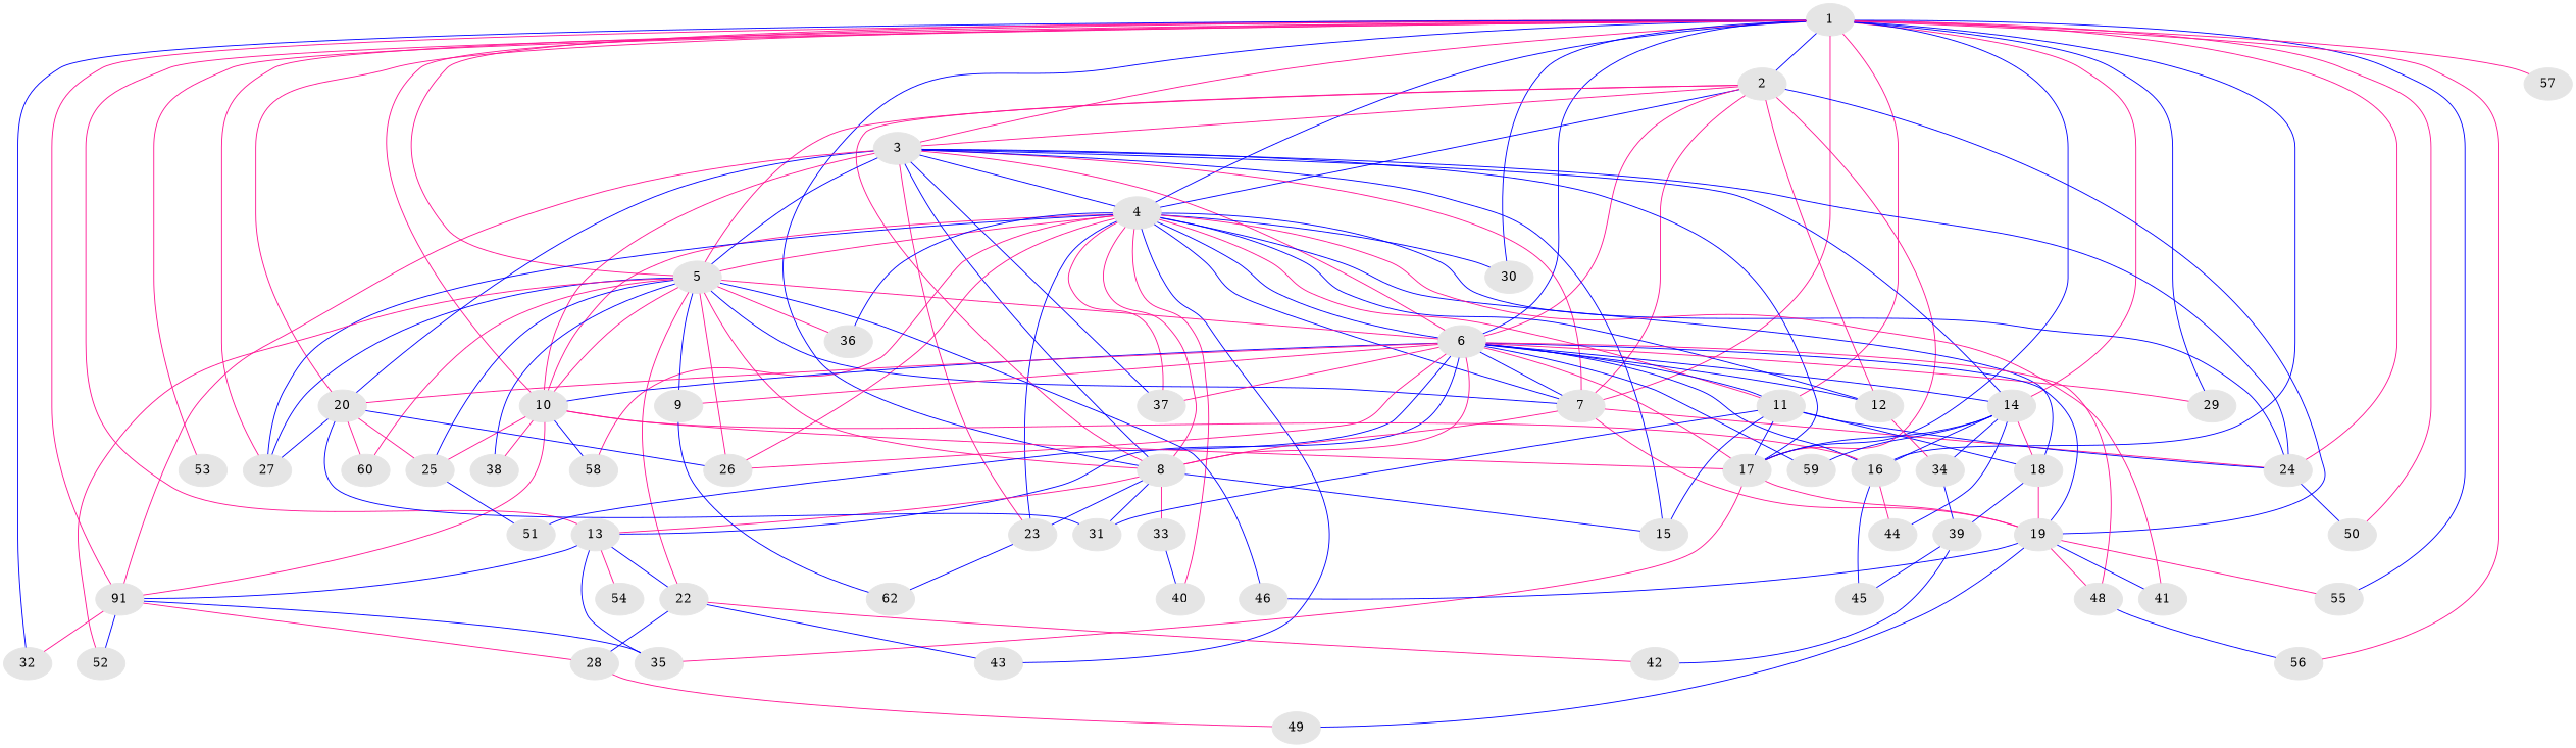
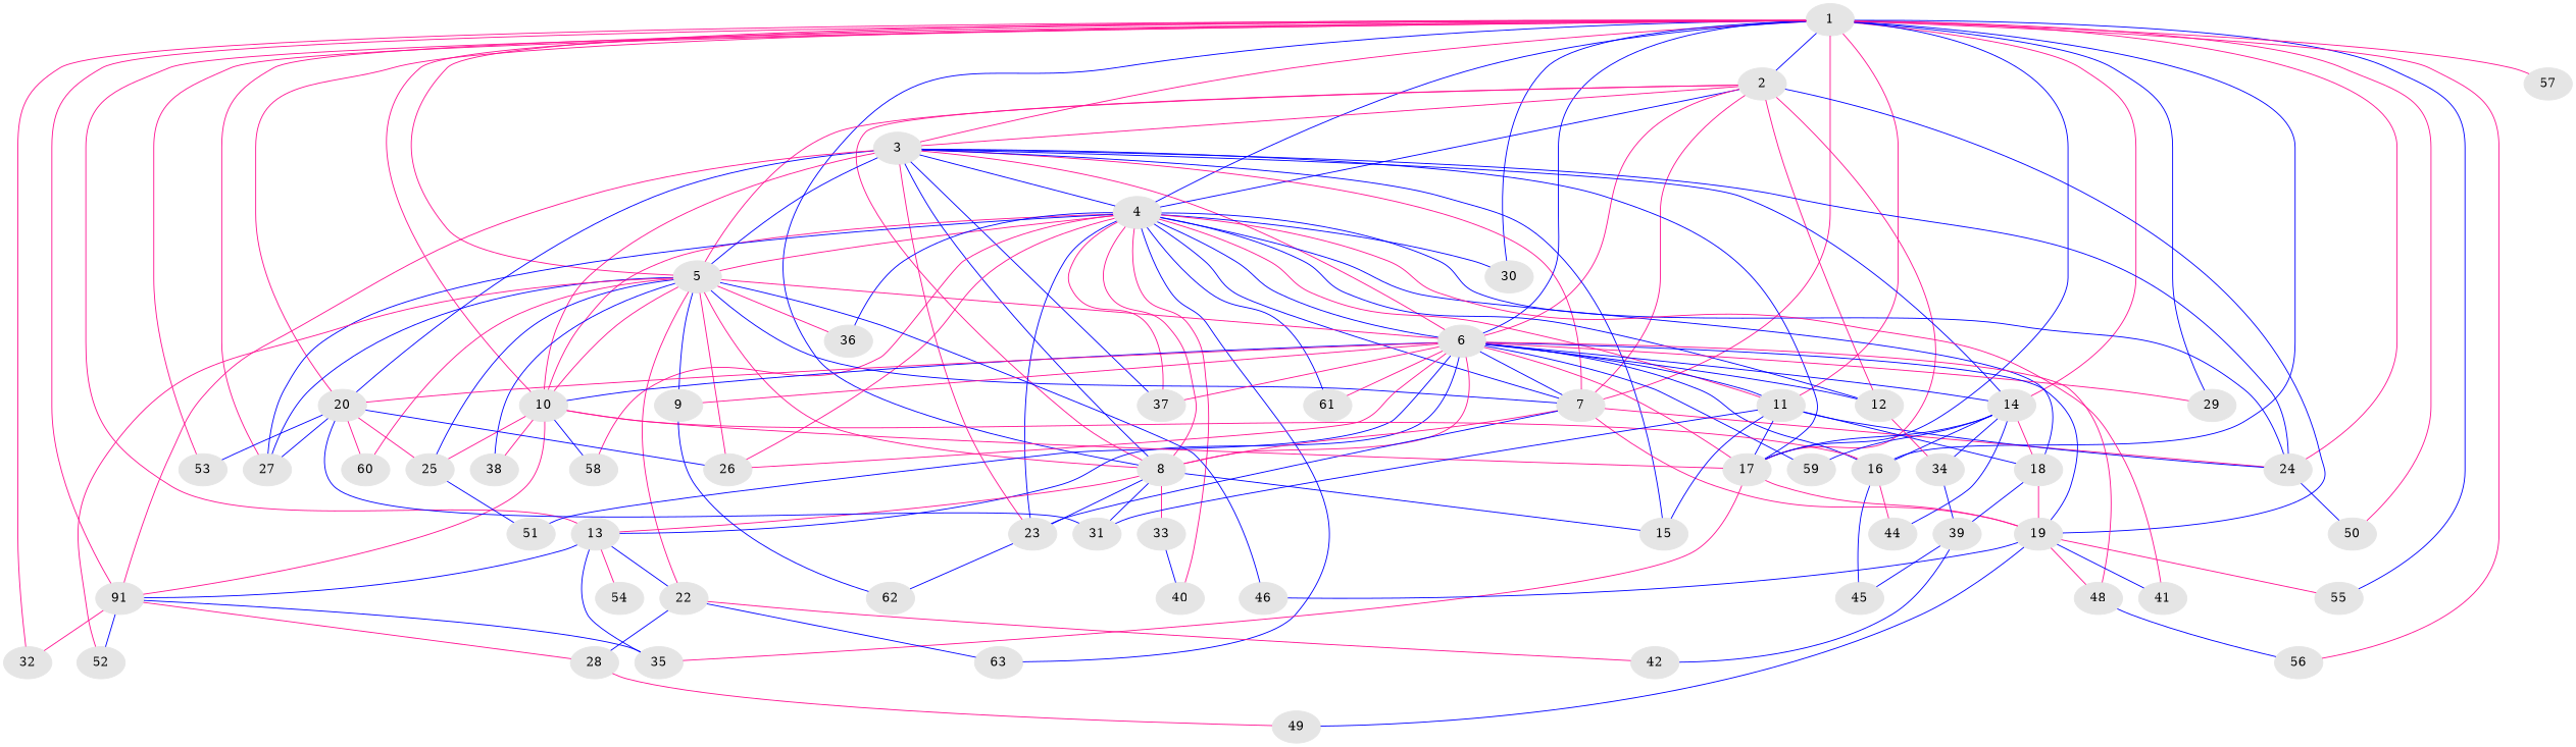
  graph {
    node [color=gray90 style=filled]
    edge [color=blue weight=1.0]
    1
    2
    3
    4
    5
    6
    7
    8
    10
    11
    13
    14
    16
    17
    20
    n16 [label=91]
    24
    27
    29
    30
    32
    50
    53
    55
    56
    57
    12
    19
    15
    23
    37
    18
    26
    36
    40
    41
-   43
+   43 [label=63]
    58
+   61
    9
    22
    25
    38
    46
    52
    60
    48
    51
    59
    31
    33
    35
    54
    34
    44
    45
    28
    49
    62
    39
    42
    1 -- 2 [weight=2.0]
    1 -- 3 [color=deeppink weight=2.0]
    1 -- 4
    1 -- 5 [color=deeppink weight=3.0]
    1 -- 6 [weight=3.0]
    1 -- 7 [color=deeppink weight=13.0]
    1 -- 8
    1 -- 10 [color=deeppink weight=2.0]
    1 -- 11 [color=deeppink]
    1 -- 13 [color=deeppink]
    1 -- 14 [color=deeppink]
    1 -- 16
    1 -- 17
    1 -- 20 [color=deeppink]
    1 -- n16 [color=deeppink weight=2.0]
    1 -- 24 [color=deeppink]
    1 -- 27 [color=deeppink]
    1 -- 29
    1 -- 30
-   1 -- 32
+   1 -- 32 [color=deeppink]
    1 -- 50 [color=deeppink]
    1 -- 53 [color=deeppink]
    1 -- 55
    1 -- 56 [color=deeppink]
    1 -- 57 [color=deeppink]
    2 -- 3 [color=deeppink]
    2 -- 4
    2 -- 5 [color=deeppink weight=2.0]
    2 -- 6 [color=deeppink weight=3.0]
    2 -- 7 [color=deeppink weight=2.0]
    2 -- 8 [color=deeppink]
    2 -- 17 [color=deeppink weight=7.0]
    2 -- 12 [color=deeppink]
    2 -- 19
    3 -- 4 [weight=2.0]
    3 -- 5 [weight=2.0]
    3 -- 6 [color=deeppink weight=3.0]
    3 -- 7 [color=deeppink]
    3 -- 8 [weight=2.0]
    3 -- 10 [color=deeppink weight=8.0]
    3 -- 14
    3 -- 17
    3 -- 20
    3 -- n16 [color=deeppink]
    3 -- 24
    3 -- 15
    3 -- 23 [color=deeppink]
    3 -- 37
    4 -- 5 [color=deeppink weight=2.0]
    4 -- 6 [weight=2.0]
    4 -- 7 [weight=2.0]
    4 -- 8 [color=deeppink]
    4 -- 10 [color=deeppink]
    4 -- 11 [color=deeppink]
    4 -- 24
    4 -- 27
    4 -- 30
    4 -- 12
    4 -- 23
    4 -- 37 [color=deeppink]
    4 -- 18
    4 -- 26 [color=deeppink]
    4 -- 36 [weight=2.0]
    4 -- 40 [color=deeppink]
    4 -- 41 [color=deeppink]
    4 -- 43
    4 -- 58 [color=deeppink]
+   4 -- 61
    5 -- 6 [color=deeppink weight=4.0]
    5 -- 7 [weight=2.0]
    5 -- 8 [color=deeppink weight=2.0]
    5 -- 10 [color=deeppink]
    5 -- 27
    5 -- 26 [color=deeppink]
    5 -- 36 [color=deeppink]
    5 -- 9
    5 -- 22 [color=deeppink]
    5 -- 25
    5 -- 38
    5 -- 46
    5 -- 52 [color=deeppink]
    5 -- 60 [color=deeppink]
    6 -- 7 [weight=2.0]
    6 -- 8 [color=deeppink weight=2.0]
    6 -- 10
    6 -- 11
    6 -- 13
    6 -- 14
    6 -- 16
    6 -- 17 [color=deeppink weight=2.0]
    6 -- 20 [color=deeppink weight=3.0]
    6 -- 29 [color=deeppink]
    6 -- 12
    6 -- 19
    6 -- 37 [color=deeppink weight=2.0]
    6 -- 26 [color=deeppink]
+   6 -- 61 [color=deeppink]
    6 -- 9 [color=deeppink]
    6 -- 48 [color=deeppink]
    6 -- 51
    6 -- 59
    7 -- 8 [color=deeppink]
    7 -- 24 [color=deeppink]
    7 -- 19 [color=deeppink weight=2.0]
+   7 -- 23
    8 -- 13 [color=deeppink]
    8 -- 15
    8 -- 23
    8 -- 31
    8 -- 33 [color=deeppink]
    10 -- 16 [color=deeppink weight=2.0]
    10 -- 17 [color=deeppink]
    10 -- n16 [color=deeppink]
    10 -- 58
    10 -- 25 [color=deeppink]
    10 -- 38 [color=deeppink]
    11 -- 17
    11 -- 24
    11 -- 15
    11 -- 18
    11 -- 31
    13 -- n16
    13 -- 22
    13 -- 35
    13 -- 54 [color=deeppink]
    14 -- 16
    14 -- 17 [weight=2.0]
    14 -- 18 [color=deeppink]
    14 -- 59
    14 -- 34
    14 -- 44
    16 -- 44 [color=deeppink]
    16 -- 45
    17 -- 19 [color=deeppink]
    17 -- 35 [color=deeppink]
    20 -- 27
+   20 -- 53
    20 -- 26
    20 -- 25 [color=deeppink]
    20 -- 60 [color=deeppink]
    20 -- 31
    n16 -- 32 [color=deeppink]
    n16 -- 52
    n16 -- 35
    n16 -- 28 [color=deeppink]
    24 -- 50
    12 -- 34 [color=deeppink]
    19 -- 55 [color=deeppink]
    19 -- 41
    19 -- 46
    19 -- 48 [color=deeppink]
    19 -- 49
    23 -- 62
    18 -- 19 [color=deeppink]
    18 -- 39
    9 -- 62
    22 -- 43
    22 -- 28
    22 -- 42 [color=deeppink]
    25 -- 51
    48 -- 56
    33 -- 40
    34 -- 39
    28 -- 49 [color=deeppink]
    39 -- 45
    39 -- 42
  }
